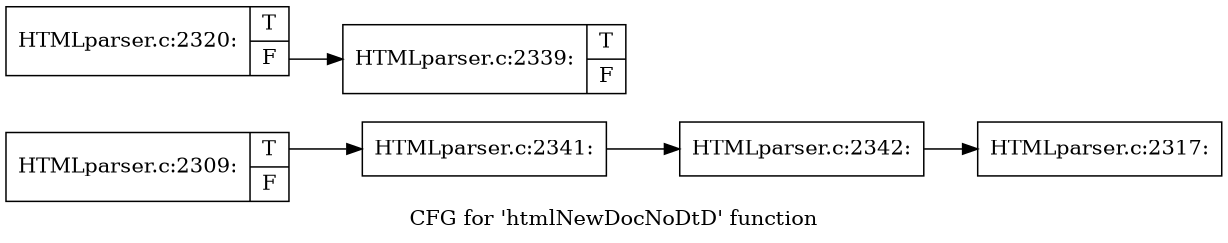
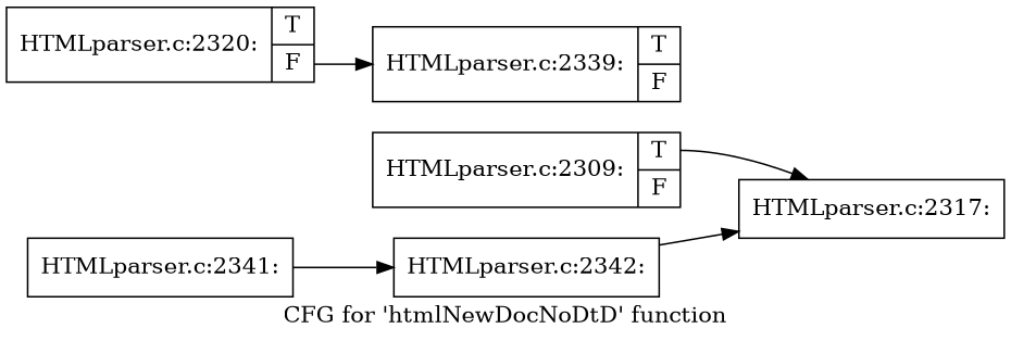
  digraph {
    fontname="DejaVu Serif"
    label="CFG for 'htmlNewDocNoDtD' function"
    rankdir=LR
    node [fontname="DejaVu Serif" shape=record]
    edge [fontname="DejaVu Serif"]
    n1 [label="{HTMLparser.c:2309:|{<s0>T|<s1>F}}"]
    n2 [label="{HTMLparser.c:2317:}"]
    n3 [label="{HTMLparser.c:2320:|{<s0>T|<s1>F}}"]
    n4 [label="{HTMLparser.c:2339:|{<s0>T|<s1>F}}"]
    n5 [label="{HTMLparser.c:2342:}"]
    n6 [label="{HTMLparser.c:2341:}"]
-   n1 -> n6 [tailport=s0]
+   n1 -> n2 [tailport=s0]
    n3 -> n4 [tailport=s1]
    n5 -> n2
    n6 -> n5
  }
